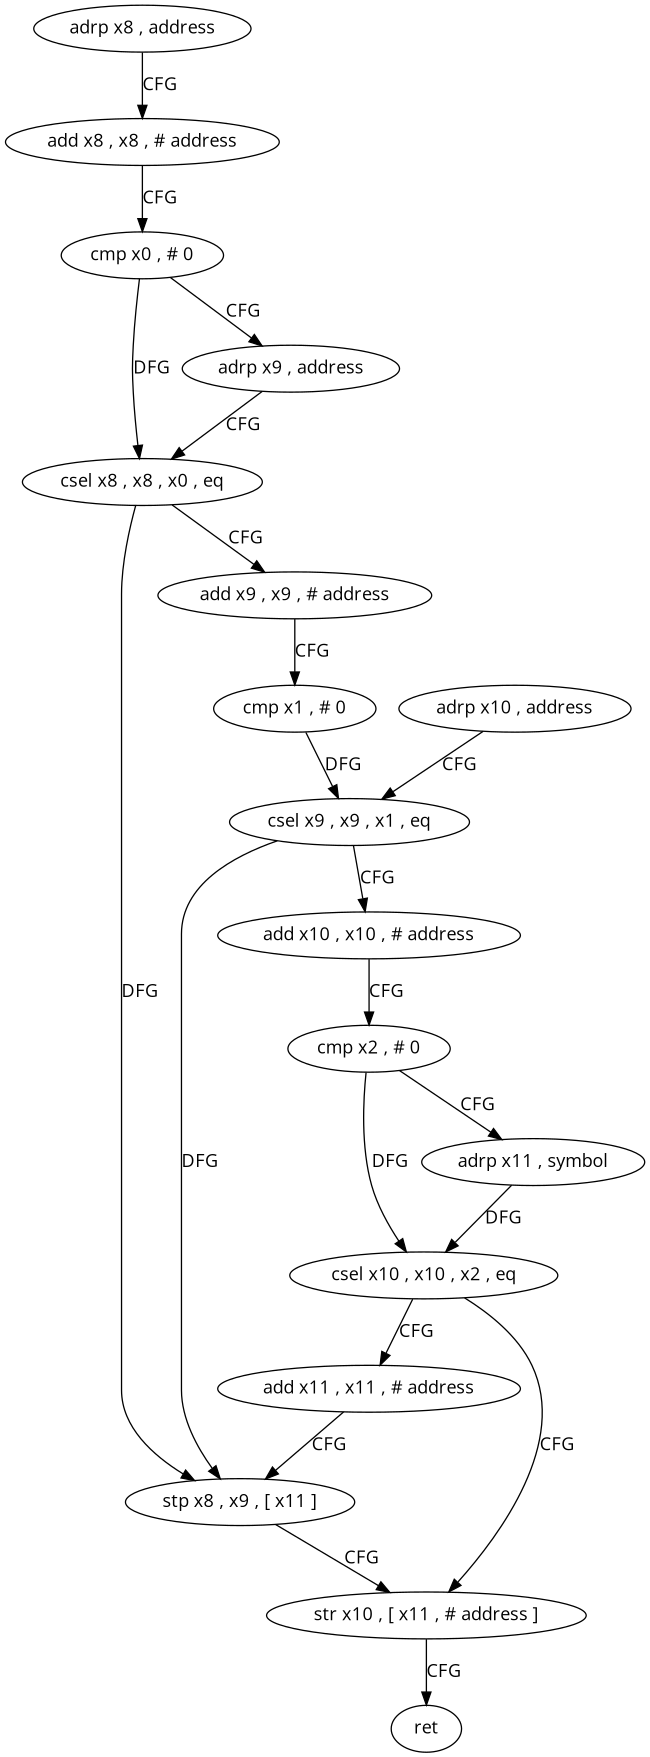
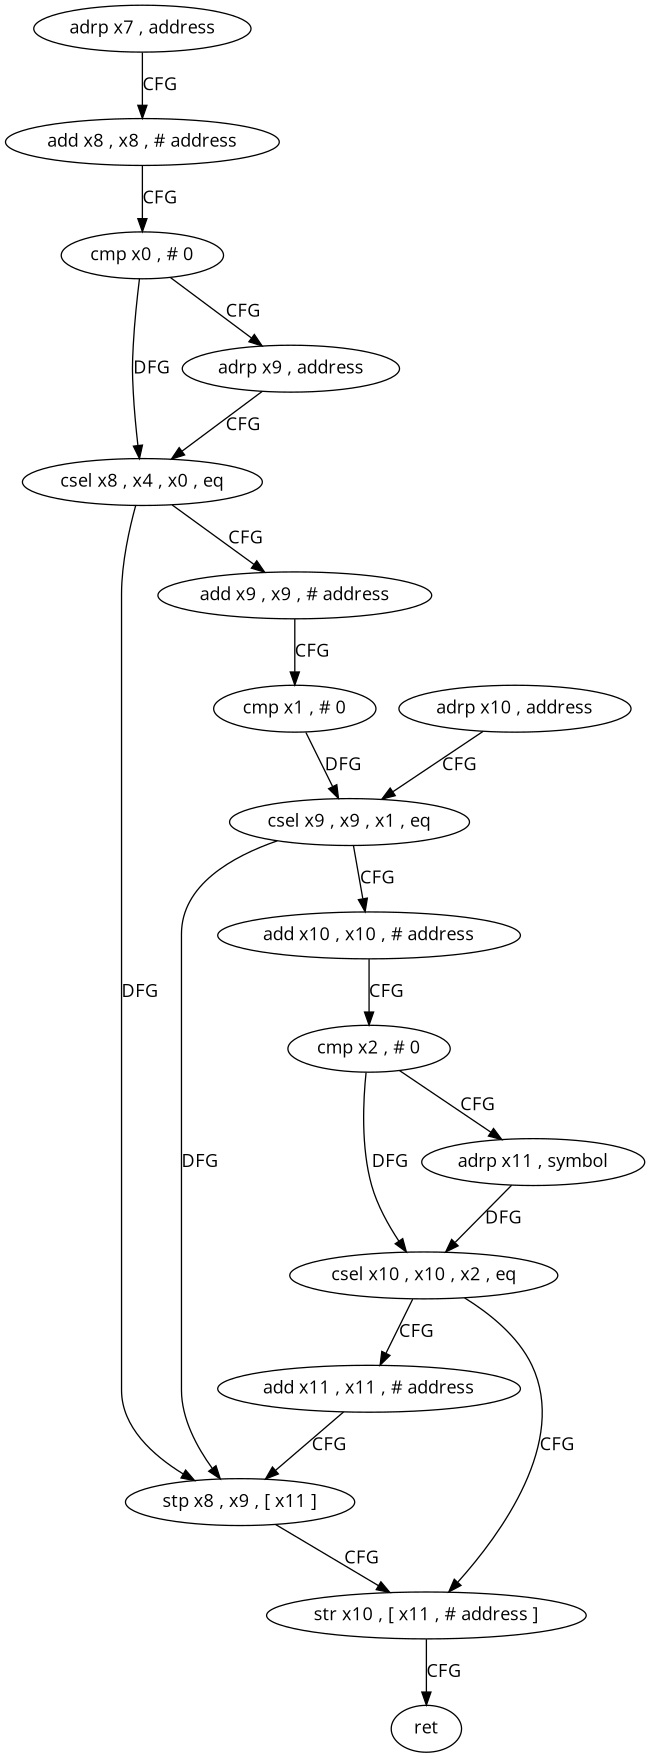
  digraph {
    fontname="Open Sans"
    node [fontname="Open Sans"]
    edge [fontname="Open Sans"]
-   n1 [label="adrp x8 , address"]
+   n1 [label="adrp x7 , address"]
    n2 [label="add x8 , x8 , # address"]
    n3 [label="cmp x0 , # 0"]
    n4 [label="adrp x9 , address"]
-   n5 [label="csel x8 , x8 , x0 , eq"]
+   n5 [label="csel x8 , x4 , x0 , eq"]
    n6 [label="add x9 , x9 , # address"]
    n7 [label="stp x8 , x9 , [ x11 ]"]
    n8 [label="cmp x1 , # 0"]
    n9 [label="str x10 , [ x11 , # address ]"]
    n10 [label="csel x9 , x9 , x1 , eq"]
    n11 [label="adrp x10 , address"]
    n12 [label="add x10 , x10 , # address"]
    n13 [label="cmp x2 , # 0"]
    n14 [label="adrp x11 , symbol"]
    n15 [label="csel x10 , x10 , x2 , eq"]
    n16 [label="add x11 , x11 , # address"]
    n17 [label=ret]
    n1 -> n2 [label=CFG]
    n2 -> n3 [label=CFG]
    n3 -> n4 [label=CFG]
    n3 -> n5 [label=DFG]
    n4 -> n5 [label=CFG]
    n5 -> n6 [label=CFG]
    n5 -> n7 [label=DFG]
    n6 -> n8 [label=CFG]
    n7 -> n9 [label=CFG]
    n8 -> n10 [label=DFG]
    n9 -> n17 [label=CFG]
    n10 -> n7 [label=DFG]
    n10 -> n12 [label=CFG]
    n11 -> n10 [label=CFG]
    n12 -> n13 [label=CFG]
    n13 -> n14 [label=CFG]
    n13 -> n15 [label=DFG]
    n14 -> n15 [label=DFG]
    n15 -> n9 [label=CFG]
    n15 -> n16 [label=CFG]
    n16 -> n7 [label=CFG]
  }
